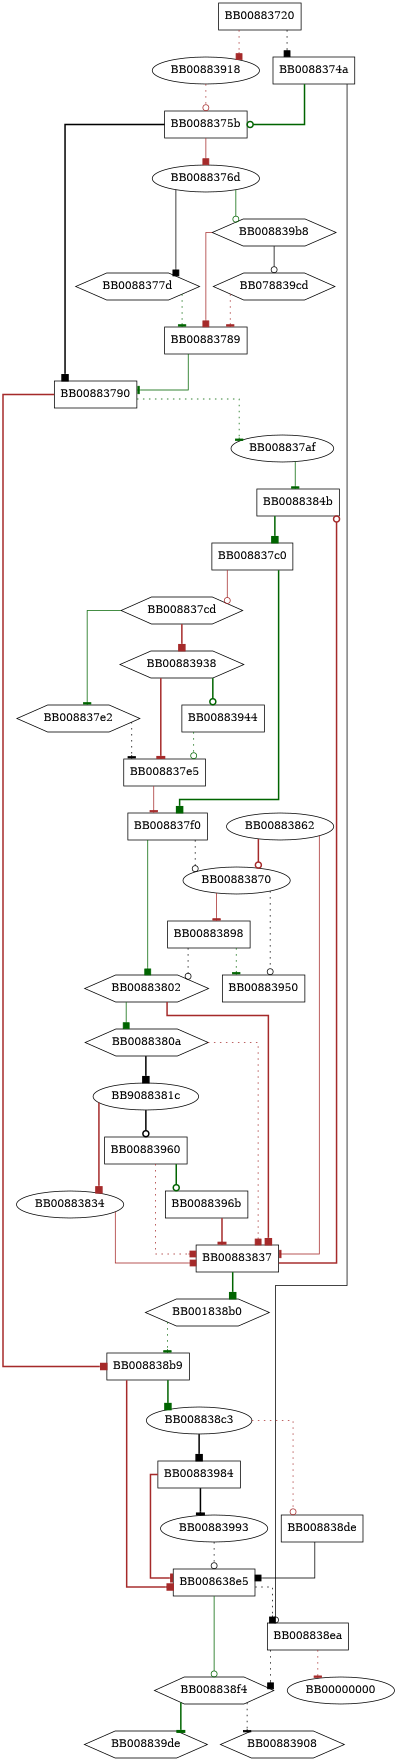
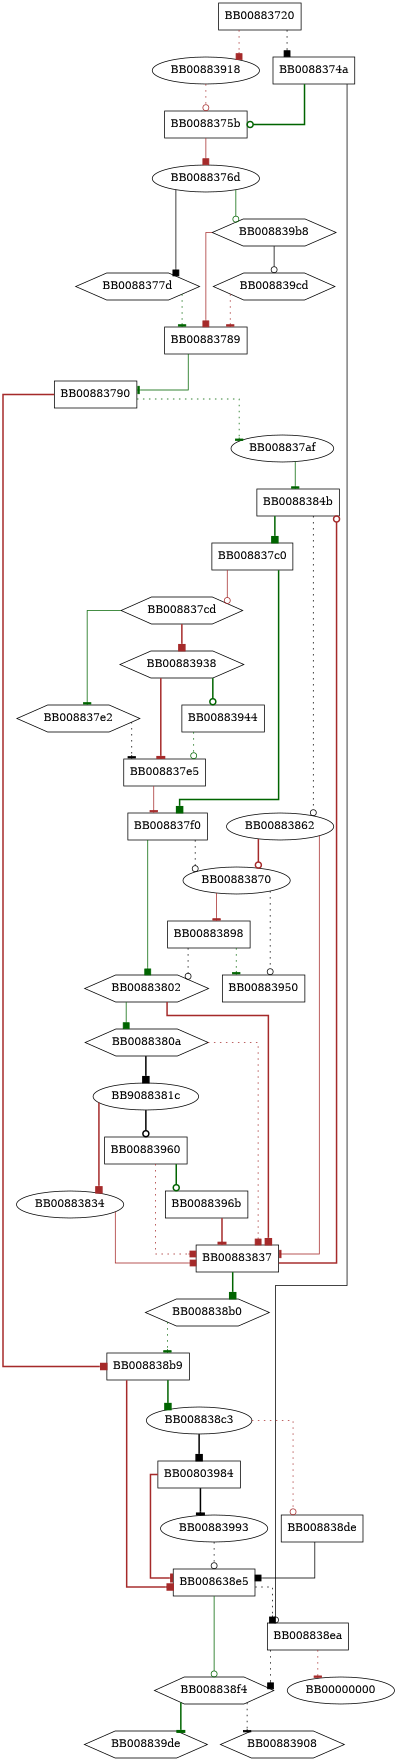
  digraph {
    fontname="DejaVu Serif"
    splines=ortho
    node [fontname="DejaVu Serif" shape=box]
    edge [arrowhead=box color=brown fontname="DejaVu Serif" style=bold]
    BB00883918 [shape=ellipse]
    BB00883720
    BB0088374a
    BB0088375b
    BB008838ea
    BB00883790
    BB0088376d [shape=ellipse]
    BB00000000 [shape=ellipse]
    BB008838b9
    BB008837af [shape=ellipse]
    BB008839b8 [shape=hexagon]
    BB0088377d [shape=hexagon]
    n13 [label=BB008638e5]
    BB008838c3 [shape=ellipse]
    BB0088384b
    BB00883789
-   BB008839cd [shape=hexagon label=BB078839cd]
+   BB008839cd [shape=hexagon]
    BB008838f4 [shape=hexagon]
-   BB00883984
+   BB00883984 [label=BB00803984]
    BB008838de
    BB008837c0
    BB00883862 [shape=ellipse]
    BB008837f0
    BB008837cd [shape=hexagon]
    BB00883870 [shape=ellipse]
    BB00883837
    BB00883802 [shape=hexagon]
    BB00883938 [shape=hexagon]
    BB008837e2 [shape=hexagon]
    BB00883950
    BB00883898
    BB0088380a [shape=hexagon]
    BB008837e5
    BB00883944
-   BB008838b0 [shape=hexagon label=BB001838b0]
+   BB008838b0 [shape=hexagon]
    n36 [label=BB9088381c shape=ellipse]
    BB00883960
    BB00883834 [shape=ellipse]
    BB0088396b
    BB008839de [shape=hexagon]
    BB00883908 [shape=hexagon]
    BB00883993 [shape=ellipse]
    BB00883918 -> BB0088375b [arrowhead=odot style=dotted]
    BB00883720 -> BB00883918 [style=dotted]
    BB00883720 -> BB0088374a [color=black style=dotted]
    BB0088374a -> BB0088375b [arrowhead=odot color=darkgreen]
    BB0088374a -> BB008838ea [arrowhead=odot color=black style=solid]
-   BB0088375b -> BB00883790 [color=black]
    BB0088375b -> BB0088376d [style=solid]
    BB008838ea -> BB00000000 [arrowhead=tee style=dotted]
    BB008838ea -> BB008838f4 [color=black style=dotted]
    BB00883790 -> BB008838b9
    BB00883790 -> BB008837af [arrowhead=tee color=darkgreen style=dotted]
    BB0088376d -> BB008839b8 [arrowhead=odot color=darkgreen style=solid]
    BB0088376d -> BB0088377d [color=black style=solid]
    BB008838b9 -> n13
    BB008838b9 -> BB008838c3 [color=darkgreen]
    BB008837af -> BB0088384b [arrowhead=tee color=darkgreen style=solid]
    BB008839b8 -> BB00883789 [style=solid]
    BB008839b8 -> BB008839cd [arrowhead=odot color=black style=solid]
    BB0088377d -> BB00883789 [arrowhead=tee color=darkgreen style=dotted]
    n13 -> BB008838ea [color=black style=dotted]
    n13 -> BB008838f4 [arrowhead=odot color=darkgreen style=solid]
    BB008838c3 -> BB00883984 [color=black]
    BB008838c3 -> BB008838de [arrowhead=odot style=dotted]
    BB0088384b -> BB008837c0 [color=darkgreen]
+   BB0088384b -> BB00883862 [arrowhead=odot color=black style=dotted]
    BB00883789 -> BB00883790 [arrowhead=tee color=darkgreen style=solid]
    BB008839cd -> BB00883789 [arrowhead=tee style=dotted]
    BB008838f4 -> BB008839de [arrowhead=tee color=darkgreen]
    BB008838f4 -> BB00883908 [arrowhead=tee color=black style=dotted]
    BB00883984 -> n13 [arrowhead=tee]
    BB00883984 -> BB00883993 [arrowhead=tee color=black]
    BB008838de -> n13 [color=black style=solid]
    BB008837c0 -> BB008837f0 [color=darkgreen]
    BB008837c0 -> BB008837cd [arrowhead=odot style=solid]
    BB00883862 -> BB00883870 [arrowhead=odot]
    BB00883862 -> BB00883837 [arrowhead=tee style=solid]
    BB008837f0 -> BB00883870 [arrowhead=odot color=black style=dotted]
    BB008837f0 -> BB00883802 [color=darkgreen style=solid]
    BB008837cd -> BB00883938
    BB008837cd -> BB008837e2 [arrowhead=tee color=darkgreen style=solid]
    BB00883870 -> BB00883950 [arrowhead=odot color=black style=dotted]
    BB00883870 -> BB00883898 [arrowhead=tee style=solid]
    BB00883837 -> BB0088384b [arrowhead=odot]
    BB00883837 -> BB008838b0 [color=darkgreen]
    BB00883802 -> BB00883837
    BB00883802 -> BB0088380a [color=darkgreen style=solid]
    BB00883938 -> BB008837e5 [arrowhead=tee]
    BB00883938 -> BB00883944 [arrowhead=odot color=darkgreen]
    BB008837e2 -> BB008837e5 [arrowhead=tee color=black style=dotted]
    BB00883898 -> BB00883802 [arrowhead=odot color=black style=dotted]
    BB00883898 -> BB00883950 [arrowhead=tee color=darkgreen style=dotted]
    BB0088380a -> BB00883837 [style=dotted]
    BB0088380a -> n36 [color=black]
    BB008837e5 -> BB008837f0 [arrowhead=tee style=solid]
    BB00883944 -> BB008837e5 [arrowhead=odot color=darkgreen style=dotted]
    BB008838b0 -> BB008838b9 [arrowhead=tee color=darkgreen style=dotted]
    n36 -> BB00883960 [arrowhead=odot color=black]
    n36 -> BB00883834
    BB00883960 -> BB00883837 [style=dotted]
    BB00883960 -> BB0088396b [arrowhead=odot color=darkgreen]
    BB00883834 -> BB00883837 [style=solid]
    BB0088396b -> BB00883837 [arrowhead=tee]
    BB00883993 -> n13 [arrowhead=odot color=black style=dotted]
  }
